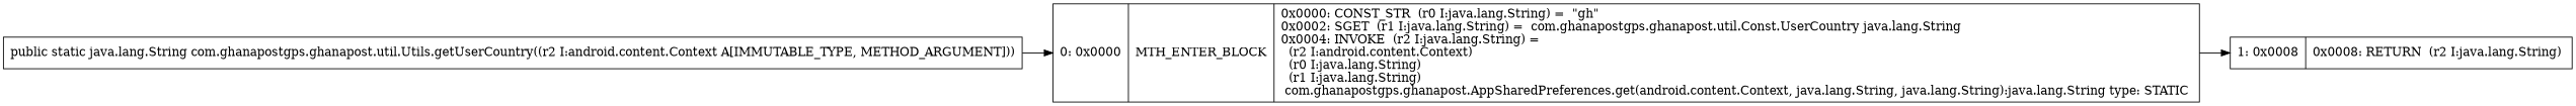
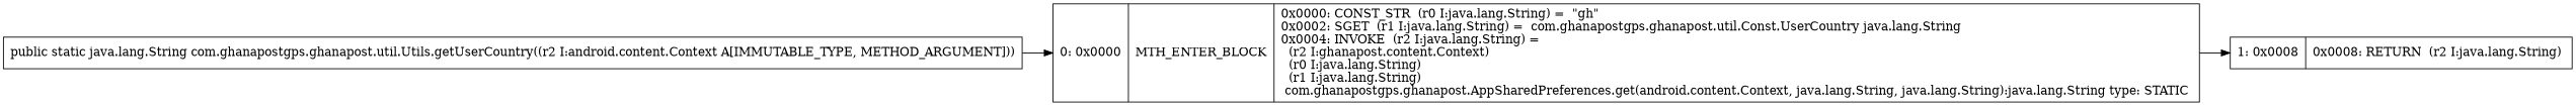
  digraph {
    rankdir=LR
    node [shape=record]
-   n1 [label="{0\:\ 0x0000|MTH_ENTER_BLOCK\l|0x0000: CONST_STR  (r0 I:java.lang.String) =  \"gh\" \l0x0002: SGET  (r1 I:java.lang.String) =  com.ghanapostgps.ghanapost.util.Const.UserCountry java.lang.String \l0x0004: INVOKE  (r2 I:java.lang.String) = \l  (r2 I:android.content.Context)\l  (r0 I:java.lang.String)\l  (r1 I:java.lang.String)\l com.ghanapostgps.ghanapost.AppSharedPreferences.get(android.content.Context, java.lang.String, java.lang.String):java.lang.String type: STATIC \l}"]
+   n1 [label="{0\:\ 0x0000|MTH_ENTER_BLOCK\l|0x0000: CONST_STR  (r0 I:java.lang.String) =  \"gh\" \l0x0002: SGET  (r1 I:java.lang.String) =  com.ghanapostgps.ghanapost.util.Const.UserCountry java.lang.String \l0x0004: INVOKE  (r2 I:java.lang.String) = \l  (r2 I:ghanapost.content.Context)\l  (r0 I:java.lang.String)\l  (r1 I:java.lang.String)\l com.ghanapostgps.ghanapost.AppSharedPreferences.get(android.content.Context, java.lang.String, java.lang.String):java.lang.String type: STATIC \l}"]
    n2 [label="{1\:\ 0x0008|0x0008: RETURN  (r2 I:java.lang.String) \l}"]
    n3 [label="{public static java.lang.String com.ghanapostgps.ghanapost.util.Utils.getUserCountry((r2 I:android.content.Context A[IMMUTABLE_TYPE, METHOD_ARGUMENT])) }"]
    n1 -> n2
    n3 -> n1
  }
